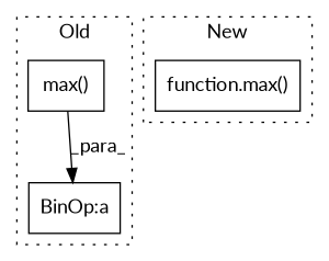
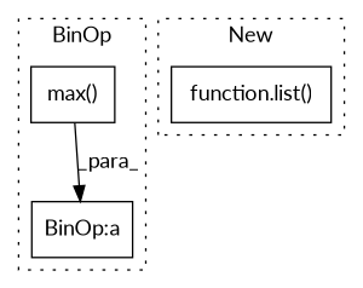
  digraph {
    fontname=Lato
    node [a=75 shape=box fontname=Lato]
    n1 [l="48,1" label="max()" s="1267,1317"]
    n2 [a=82 l=4 label="BinOp:a" s=1444]
-   n3 [l="5,1" label="function.max()" s="637,691"]
+   n3 [l="5,1" label="function.list()" s="637,691"]
    subgraph cluster_1 {
-     label=Old
+     label=BinOp
      style=dotted
      n1
      n2
    }
    subgraph cluster_2 {
      label=New
      style=dotted
      n3
    }
    n1 -> n2 [label=_para_ fontname=Lato]
  }
